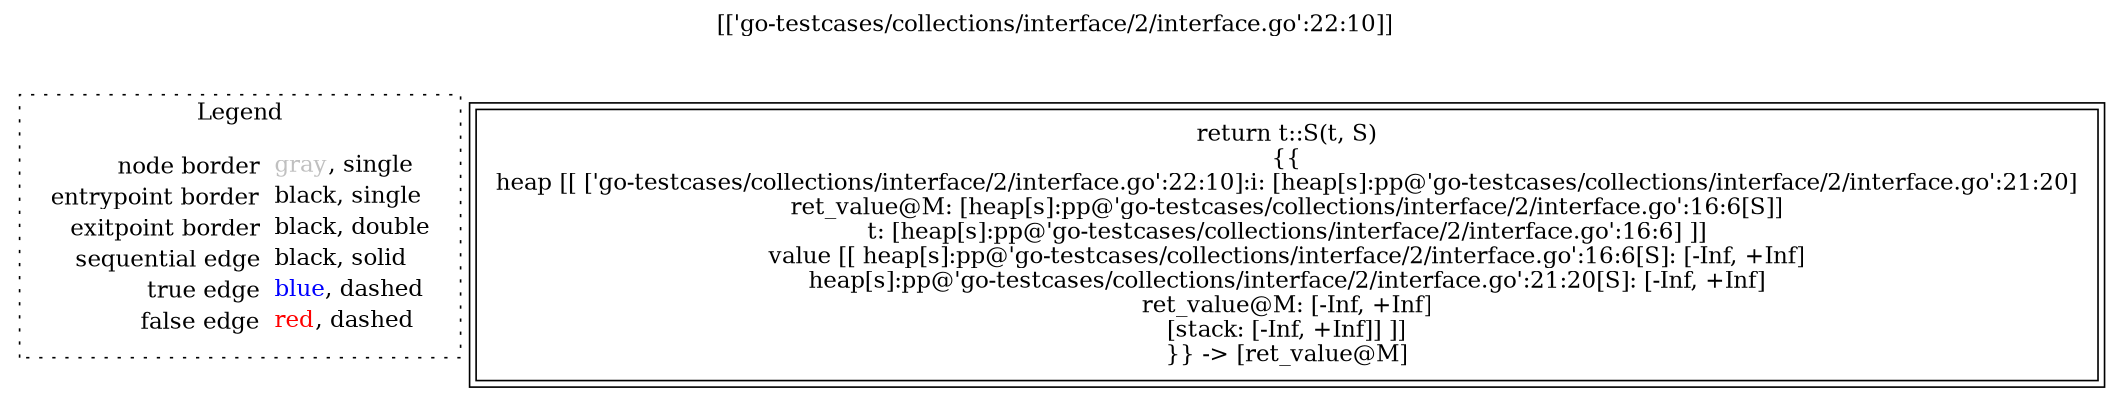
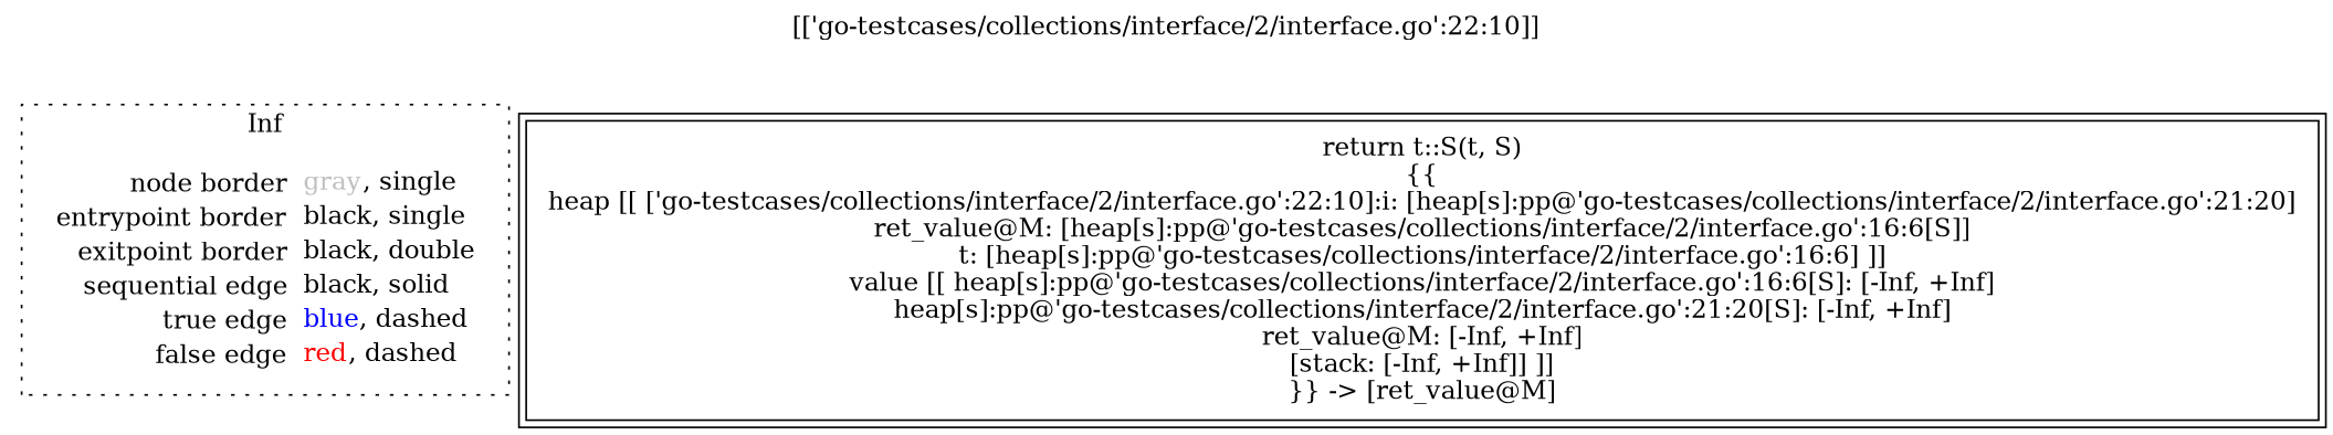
  digraph {
    label="[['go-testcases/collections/interface/2/interface.go':22:10]]"
    labelloc=t
    n1 [label=<<table border="0" cellpadding="2" cellspacing="0" cellborder="0"><tr><td align="right">node border&nbsp;</td><td align="left"><font color="gray">gray</font>, single</td></tr><tr><td align="right">entrypoint border&nbsp;</td><td align="left"><font color="black">black</font>, single</td></tr><tr><td align="right">exitpoint border&nbsp;</td><td align="left"><font color="black">black</font>, double</td></tr><tr><td align="right">sequential edge&nbsp;</td><td align="left"><font color="black">black</font>, solid</td></tr><tr><td align="right">true edge&nbsp;</td><td align="left"><font color="blue">blue</font>, dashed</td></tr><tr><td align="right">false edge&nbsp;</td><td align="left"><font color="red">red</font>, dashed</td></tr></table>> shape=plaintext]
    n2 [color=black label=<return t::S(t, S)<BR/>{{<BR/>heap [[ ['go-testcases/collections/interface/2/interface.go':22:10]:i: [heap[s]:pp@'go-testcases/collections/interface/2/interface.go':21:20]<BR/>ret_value@M: [heap[s]:pp@'go-testcases/collections/interface/2/interface.go':16:6[S]]<BR/>t: [heap[s]:pp@'go-testcases/collections/interface/2/interface.go':16:6] ]]<BR/>value [[ heap[s]:pp@'go-testcases/collections/interface/2/interface.go':16:6[S]: [-Inf, +Inf]<BR/>heap[s]:pp@'go-testcases/collections/interface/2/interface.go':21:20[S]: [-Inf, +Inf]<BR/>ret_value@M: [-Inf, +Inf]<BR/>[stack: [-Inf, +Inf]] ]]<BR/>}} -&gt; [ret_value@M]> peripheries=2 shape=rect]
    subgraph cluster_1 {
-     label=Legend
+     label=Inf
      style=dotted
      n1
    }
  }
